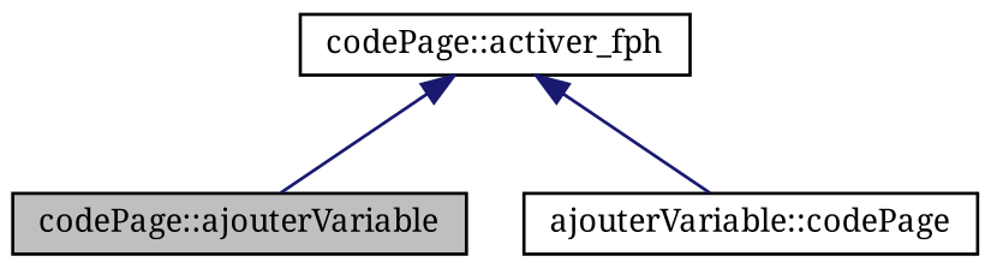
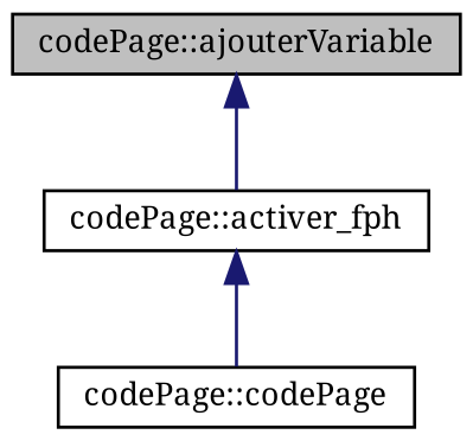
  digraph {
    fontname="Noto Serif"
    rankdir=TB
    node [color=black fillcolor=white fontname="Noto Serif" fontsize=10 shape=record style=filled]
    edge [color=midnightblue dir=back fontname="Noto Serif" fontsize=10 labelfontname=Helvetica labelfontsize=10 style=solid]
    n1 [fillcolor=grey75 fontcolor=black height=0.2 label="codePage::ajouterVariable" width=0.4]
    n2 [height=0.2 label="codePage::activer_fph" width=0.4]
-   n3 [height=0.2 label="ajouterVariable::codePage" width=0.4]
-   n2 -> n1
+   n3 [height=0.2 label="codePage::codePage" width=0.4]
+   n1 -> n2
    n2 -> n3
  }
